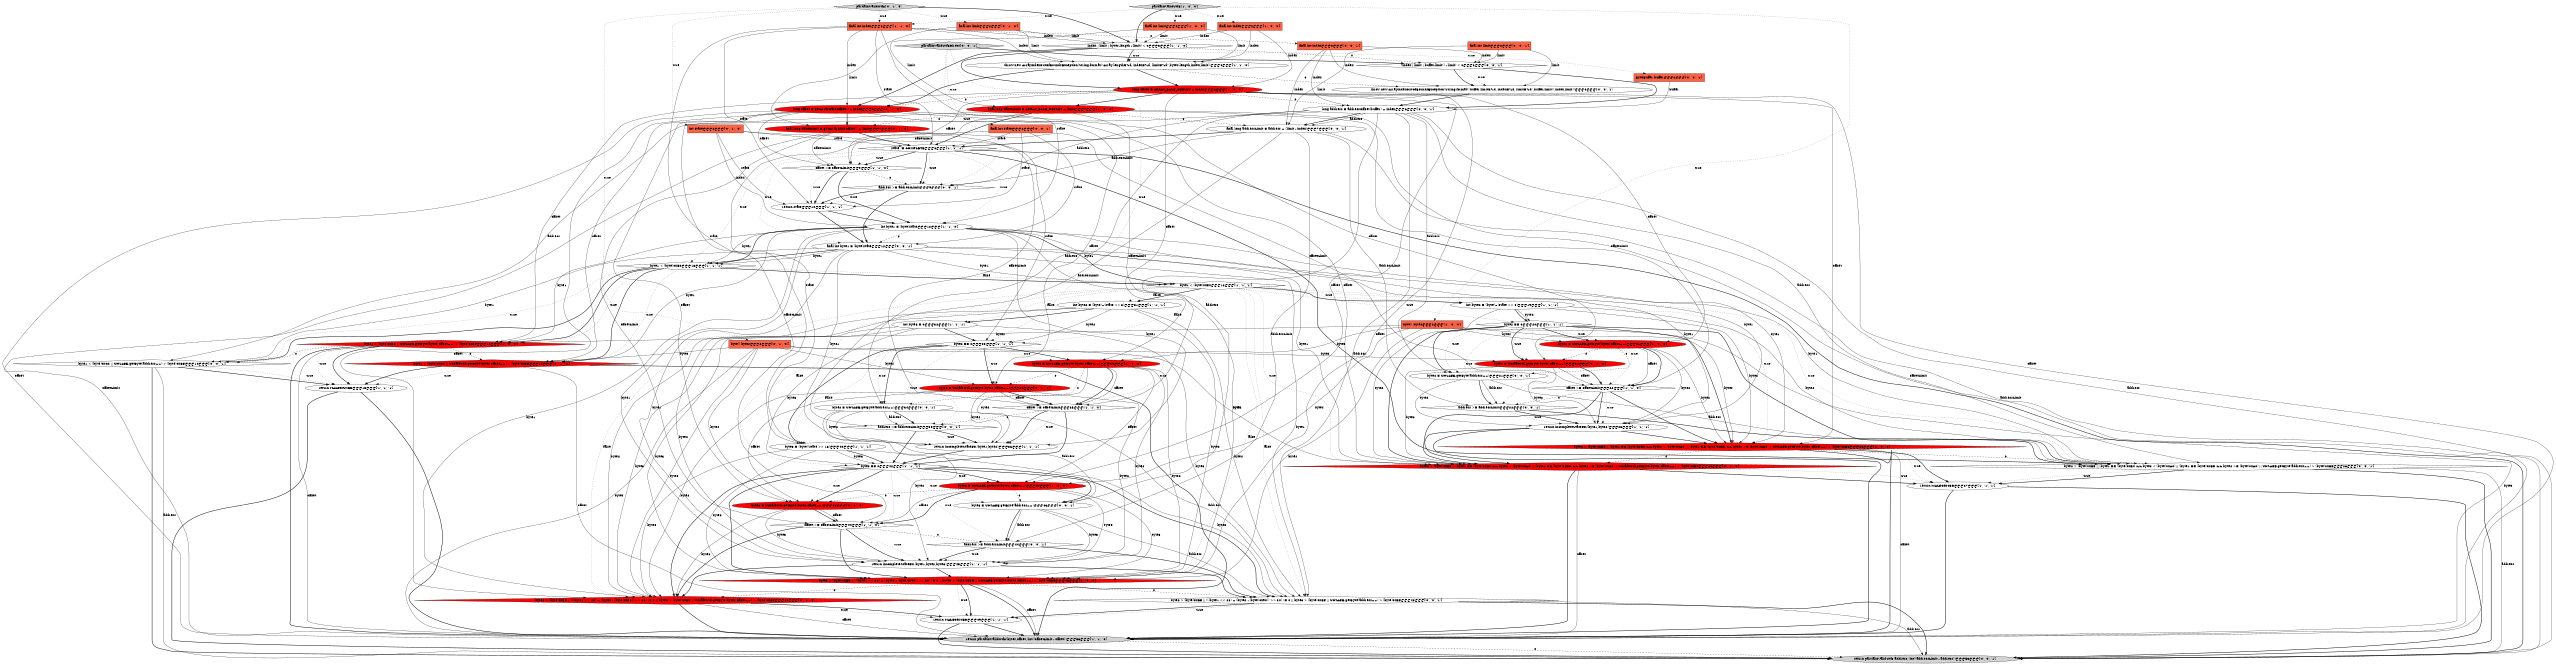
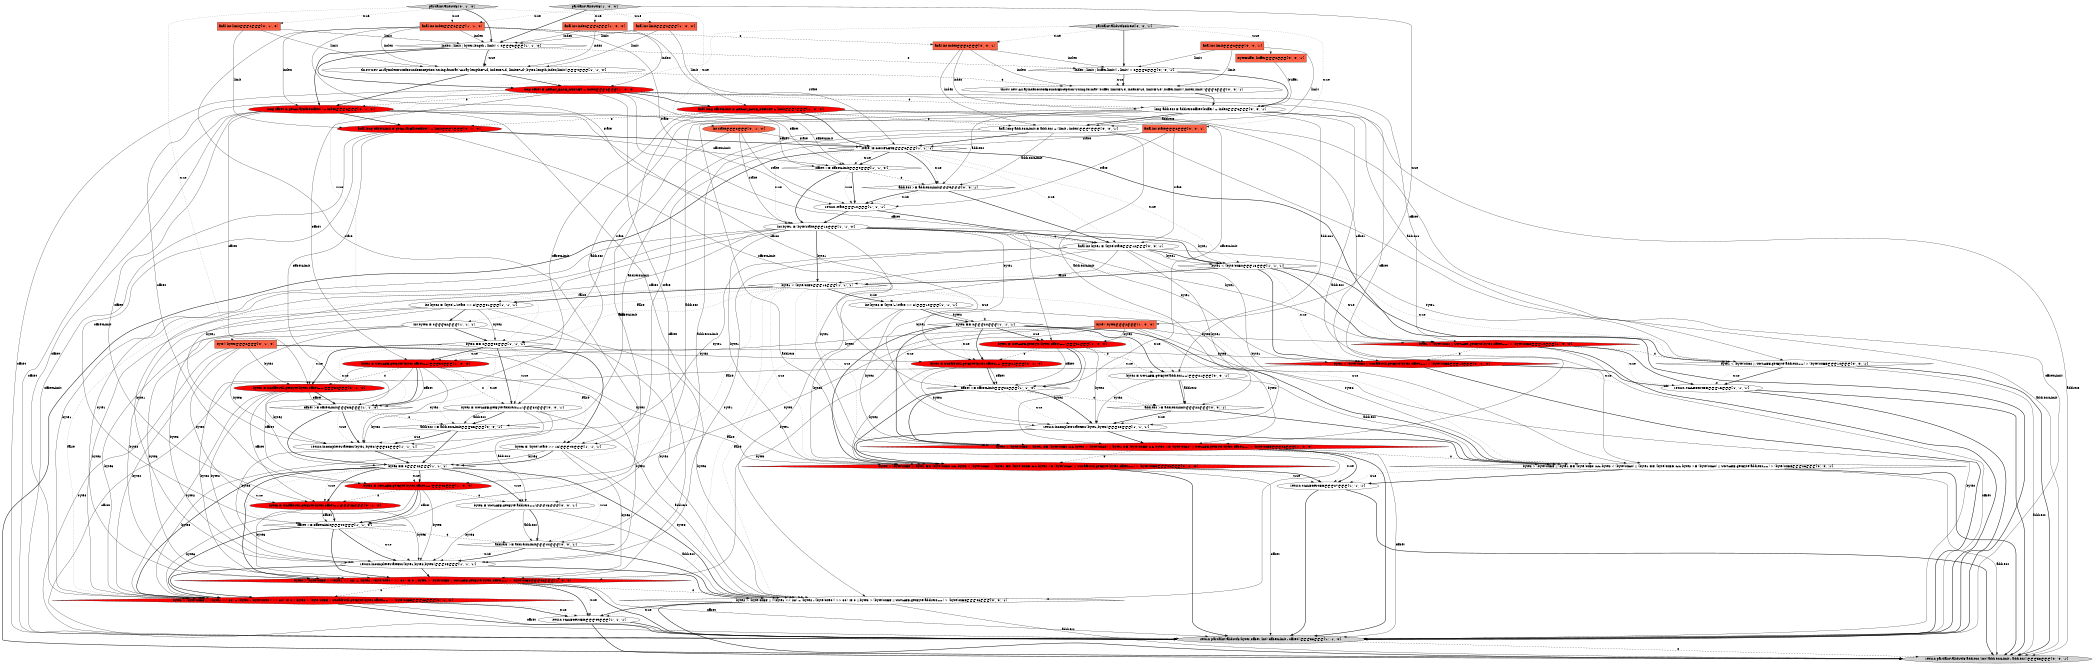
  digraph {
    node [fillcolor=white shape=ellipse style=filled]
    edge [style=solid]
    n1 [fillcolor=red label="byte2 > (byte)0xBF || (byte1 == (byte)0xE0 && byte2 < (byte)0xA0) || (byte1 == (byte)0xED && byte2 >= (byte)0xA0) || UNSAFE.getByte(bytes,offset++) > (byte)0xBF@@@26@@@['1', '0', '0']" shape=diamond]
    n2 [label="byte2 > (byte)0xBF || (byte1 == (byte)0xE0 && byte2 < (byte)0xA0) || (byte1 == (byte)0xED && byte2 >= (byte)0xA0) || UNSAFE.getByte(address++) > (byte)0xBF@@@26@@@['0', '0', '1']" shape=diamond]
    n3 [fillcolor=red label="byte2 > (byte)0xBF || (byte1 == (byte)0xE0 && byte2 < (byte)0xA0) || (byte1 == (byte)0xED && byte2 >= (byte)0xA0) || UnsafeUtil.getByte(bytes,offset++) > (byte)0xBF@@@26@@@['0', '1', '0']" shape=diamond]
    n4 [label="return MALFORMED@@@27@@@['1', '1', '1']"]
    n5 [fillcolor=lightgray label="return partialIsValidUtf8(bytes,offset,(int)(offsetLimit - offset))@@@53@@@['1', '1', '0']"]
    n6 [fillcolor=lightgray label="return partialIsValidUtf8(address,(int)(addressLimit - address))@@@53@@@['0', '0', '1']"]
    n7 [label="return MALFORMED@@@49@@@['1', '1', '1']"]
    n8 [fillcolor=red label="byte2 = UNSAFE.getByte(bytes,offset++)@@@21@@@['1', '0', '0']"]
    n9 [label="byte2 = UNSAFE.getByte(address++)@@@21@@@['0', '0', '1']"]
    n10 [label="return incompleteStateFor(byte1,byte2)@@@23@@@['1', '1', '1']"]
    n11 [label="offset >= offsetLimit@@@22@@@['1', '1', '0']" shape=diamond]
    n12 [fillcolor=red label="byte2 = UnsafeUtil.getByte(bytes,offset++)@@@21@@@['0', '1', '0']"]
    n13 [label="address >= addressLimit@@@22@@@['0', '0', '1']" shape=diamond]
    n14 [label="address >= addressLimit@@@44@@@['0', '0', '1']" shape=diamond]
    n15 [label="byte2 > (byte)0xBF || (((byte1 << 28) + (byte2 - (byte)0x90)) >> 30) != 0 || byte3 > (byte)0xBF || UNSAFE.getByte(address++) > (byte)0xBF@@@48@@@['0', '0', '1']" shape=diamond]
    n16 [label="return incompleteStateFor(byte1,byte2,byte3)@@@45@@@['1', '1', '1']"]
    n17 [fillcolor=red label="byte2 > (byte)0xBF || (((byte1 << 28) + (byte2 - (byte)0x90)) >> 30) != 0 || byte3 > (byte)0xBF || UNSAFE.getByte(bytes,offset++) > (byte)0xBF@@@48@@@['1', '0', '0']" shape=diamond]
    n18 [fillcolor=red label="byte2 > (byte)0xBF || (((byte1 << 28) + (byte2 - (byte)0x90)) >> 30) != 0 || byte3 > (byte)0xBF || UnsafeUtil.getByte(bytes,offset++) > (byte)0xBF@@@48@@@['0', '1', '0']" shape=diamond]
    n19 [label="byte2 == 0@@@33@@@['1', '1', '1']" shape=diamond]
    n20 [fillcolor=red label="byte2 = UnsafeUtil.getByte(bytes,offset++)@@@34@@@['0', '1', '0']"]
    n21 [label="offset >= offsetLimit@@@35@@@['1', '1', '0']" shape=diamond]
    n22 [label="byte3 = (byte)(state >> 16)@@@40@@@['1', '1', '1']"]
    n23 [label="address >= addressLimit@@@35@@@['0', '0', '1']" shape=diamond]
    n24 [fillcolor=red label="byte2 = UNSAFE.getByte(bytes,offset++)@@@34@@@['1', '0', '0']"]
    n25 [label="byte2 = UNSAFE.getByte(address++)@@@34@@@['0', '0', '1']"]
    n26 [label="return incompleteStateFor(byte1,byte2)@@@36@@@['1', '1', '1']"]
    n27 [fillcolor=red label="byte3 = UnsafeUtil.getByte(bytes,offset++)@@@43@@@['0', '1', '0']"]
    n28 [label="byte3 == 0@@@42@@@['1', '1', '1']" shape=diamond]
    n29 [fillcolor=red label="byte3 = UNSAFE.getByte(bytes,offset++)@@@43@@@['1', '0', '0']"]
    n30 [label="byte3 = UNSAFE.getByte(address++)@@@43@@@['0', '0', '1']"]
    n31 [label="int byte1 = (byte)state@@@12@@@['1', '1', '0']"]
    n32 [fillcolor=red label="byte1 < (byte)0xC2 || UNSAFE.getByte(bytes,offset++) > (byte)0xBF@@@14@@@['1', '0', '0']" shape=diamond]
    n33 [label="byte1 < (byte)0xF0@@@18@@@['1', '1', '1']" shape=diamond]
    n34 [label="final int byte1 = (byte)state@@@12@@@['0', '0', '1']"]
    n35 [label="byte1 < (byte)0xE0@@@13@@@['1', '1', '1']" shape=diamond]
    n36 [fillcolor=red label="byte1 < (byte)0xC2 || UnsafeUtil.getByte(bytes,offset++) > (byte)0xBF@@@14@@@['0', '1', '0']" shape=diamond]
    n37 [label="byte1 < (byte)0xC2 || UNSAFE.getByte(address++) > (byte)0xBF@@@14@@@['0', '0', '1']" shape=diamond]
    n38 [label="return MALFORMED@@@15@@@['1', '1', '1']"]
    n39 [label="int byte3 = 0@@@32@@@['1', '1', '1']"]
    n40 [label="byte2 == 0@@@20@@@['1', '1', '1']" shape=diamond]
    n41 [label="int byte2 = (byte)~(state >> 8)@@@31@@@['1', '1', '1']"]
    n42 [label="int byte2 = (byte)~(state >> 8)@@@19@@@['1', '1', '1']"]
    n43 [fillcolor=tomato label="final int limit@@@2@@@['0', '0', '1']" shape=box]
    n44 [label="final long addressLimit = address + (limit - index)@@@7@@@['0', '0', '1']"]
    n45 [label="(index | limit | buffer.limit() - limit) < 0@@@3@@@['0', '0', '1']" shape=diamond]
    n46 [label="throw new ArrayIndexOutOfBoundsException(String.format(\"buffer limit=%d, index=%d, limit=%d\",buffer.limit(),index,limit))@@@4@@@['0', '0', '1']"]
    n47 [label="address >= addressLimit@@@9@@@['0', '0', '1']" shape=diamond]
    n48 [label="state != COMPLETE@@@8@@@['1', '1', '1']" shape=diamond]
    n49 [label="long address = addressOffset(buffer) + index@@@6@@@['0', '0', '1']"]
    n50 [fillcolor=tomato label="byte(( bytes@@@2@@@['0', '1', '0']" shape=box]
    n51 [label="offset >= offsetLimit@@@44@@@['1', '1', '0']" shape=diamond]
    n52 [label="return state@@@10@@@['1', '1', '1']"]
    n53 [label="offset >= offsetLimit@@@9@@@['1', '1', '0']" shape=diamond]
    n54 [fillcolor=tomato label="ByteBuffer buffer@@@2@@@['0', '0', '1']" shape=box]
    n55 [fillcolor=red label="final long offsetLimit = getArrayBaseOffset() + limit@@@7@@@['0', '1', '0']"]
    n56 [fillcolor=tomato label="final int index@@@2@@@['1', '1', '0']" shape=box]
    n57 [label="(index | limit | bytes.length - limit) < 0@@@3@@@['1', '1', '0']" shape=diamond]
    n58 [label="throw new ArrayIndexOutOfBoundsException(String.format(\"Array length=%d, index=%d, limit=%d\",bytes.length,index,limit))@@@4@@@['1', '1', '0']"]
    n59 [fillcolor=red label="long offset = getArrayBaseOffset() + index@@@6@@@['0', '1', '0']"]
    n60 [fillcolor=tomato label="final int index@@@2@@@['0', '0', '1']" shape=box]
    n61 [fillcolor=red label="long offset = ARRAY_BASE_OFFSET + index@@@6@@@['1', '0', '0']"]
    n62 [fillcolor=red label="final long offsetLimit = ARRAY_BASE_OFFSET + limit@@@7@@@['1', '0', '0']"]
    n63 [fillcolor=lightgray label="partialIsValidUtf8Direct['0', '0', '1']" shape=diamond]
    n64 [fillcolor=tomato label="final int state@@@2@@@['0', '0', '1']" shape=box]
    n65 [fillcolor=tomato label="final int index@@@2@@@['1', '0', '0']" shape=box]
    n66 [fillcolor=tomato label="byte(( bytes@@@2@@@['1', '0', '0']" shape=box]
    n67 [fillcolor=lightgray label="partialIsValidUtf8['1', '0', '0']" shape=diamond]
    n68 [fillcolor=tomato label="final int limit@@@2@@@['1', '0', '0']" shape=box]
-   n69 [fillcolor=tomato label="int state@@@2@@@['0', '1', '0']" shape=box]
+   n69 [fillcolor=tomato label="int state@@@2@@@['0', '1', '0']"]
    n70 [fillcolor=lightgray label="partialIsValidUtf8['0', '1', '0']" shape=diamond]
    n71 [fillcolor=tomato label="final int limit@@@2@@@['0', '1', '0']" shape=box]
    n1 -> n2 [label=0 style=dashed]
    n1 -> n3 [label=0 style=dashed]
    n1 -> n4 [label=true style=dotted]
    n1 -> n4 [style=bold]
    n1 -> n5 [label=offset]
    n1 -> n5 [style=bold]
    n2 -> n4 [label=true style=dotted]
    n2 -> n4 [style=bold]
    n2 -> n6 [label=address]
    n2 -> n6 [style=bold]
    n3 -> n4 [label=true style=dotted]
    n3 -> n4 [style=bold]
    n3 -> n5 [label=offset]
    n3 -> n5 [style=bold]
    n4 -> n5 [style=bold]
    n4 -> n6 [style=bold]
    n5 -> n6 [label=0 style=dashed]
    n7 -> n5 [style=bold]
    n7 -> n6 [style=bold]
    n8 -> n1 [label=byte2]
    n8 -> n9 [label=0 style=dashed]
    n8 -> n10 [label=byte2]
    n8 -> n11 [style=bold]
    n8 -> n11 [label=offset]
    n8 -> n12 [label=0 style=dashed]
    n9 -> n2 [label=address]
    n9 -> n10 [label=byte2]
    n9 -> n13 [style=bold]
    n9 -> n13 [label=address]
    n10 -> n1 [style=bold]
    n10 -> n2 [style=bold]
    n10 -> n3 [style=bold]
    n11 -> n1 [style=bold]
    n11 -> n3 [style=bold]
    n11 -> n10 [label=true style=dotted]
    n11 -> n10 [style=bold]
    n11 -> n13 [label=0 style=dashed]
    n12 -> n3 [label=byte2]
    n12 -> n10 [label=byte2]
    n12 -> n11 [style=bold]
    n12 -> n11 [label=offset]
    n13 -> n2 [style=bold]
    n13 -> n10 [style=bold]
    n13 -> n10 [label=true style=dotted]
    n14 -> n15 [style=bold]
    n14 -> n16 [label=true style=dotted]
    n14 -> n16 [style=bold]
    n15 -> n6 [label=address]
    n15 -> n6 [style=bold]
    n15 -> n7 [style=bold]
    n15 -> n7 [label=true style=dotted]
    n16 -> n15 [style=bold]
    n16 -> n17 [style=bold]
    n16 -> n18 [style=bold]
    n17 -> n5 [style=bold]
    n17 -> n5 [label=offset]
    n17 -> n7 [label=true style=dotted]
    n17 -> n7 [style=bold]
    n17 -> n15 [label=0 style=dashed]
    n17 -> n18 [label=0 style=dashed]
    n18 -> n5 [style=bold]
    n18 -> n5 [label=offset]
    n18 -> n7 [label=true style=dotted]
    n18 -> n7 [style=bold]
    n19 -> n20 [label=true style=dotted]
    n19 -> n20 [style=bold]
    n19 -> n21 [label=true style=dotted]
    n19 -> n22 [label=false style=dotted]
    n19 -> n22 [style=bold]
    n19 -> n23 [label=true style=dotted]
    n19 -> n24 [style=bold]
    n19 -> n24 [label=true style=dotted]
    n19 -> n25 [label=true style=dotted]
    n19 -> n25 [style=bold]
    n20 -> n16 [label=byte2]
    n20 -> n18 [label=byte2]
    n20 -> n21 [style=bold]
    n20 -> n21 [label=offset]
    n20 -> n26 [label=byte2]
    n20 -> n27 [label=offset]
    n21 -> n23 [label=0 style=dashed]
    n21 -> n26 [style=bold]
    n21 -> n26 [label=true style=dotted]
    n21 -> n28 [style=bold]
    n22 -> n15 [label=byte3]
    n22 -> n17 [label=byte3]
    n22 -> n18 [label=byte3]
    n22 -> n28 [label=byte3]
    n22 -> n28 [style=bold]
    n23 -> n26 [style=bold]
    n23 -> n26 [label=true style=dotted]
    n23 -> n28 [style=bold]
    n24 -> n16 [label=byte2]
    n24 -> n17 [label=byte2]
    n24 -> n20 [label=0 style=dashed]
    n24 -> n21 [style=bold]
    n24 -> n21 [label=offset]
    n24 -> n25 [label=0 style=dashed]
    n24 -> n26 [label=byte2]
    n24 -> n29 [label=offset]
    n25 -> n15 [label=address]
    n25 -> n16 [label=byte2]
    n25 -> n23 [style=bold]
    n25 -> n23 [label=address]
    n25 -> n26 [label=byte2]
    n25 -> n30 [label=address]
    n26 -> n28 [style=bold]
    n27 -> n16 [label=byte3]
    n27 -> n18 [label=byte3]
    n27 -> n51 [style=bold]
    n27 -> n51 [label=offset]
    n28 -> n14 [label=true style=dotted]
    n28 -> n15 [style=bold]
    n28 -> n17 [style=bold]
    n28 -> n18 [style=bold]
    n28 -> n27 [label=true style=dotted]
    n28 -> n27 [style=bold]
    n28 -> n29 [label=true style=dotted]
    n28 -> n29 [style=bold]
    n28 -> n30 [style=bold]
    n28 -> n30 [label=true style=dotted]
    n28 -> n51 [label=true style=dotted]
    n29 -> n16 [label=byte3]
    n29 -> n17 [label=byte3]
    n29 -> n27 [label=0 style=dashed]
    n29 -> n30 [label=0 style=dashed]
    n29 -> n51 [style=bold]
    n29 -> n51 [label=offset]
    n30 -> n14 [label=address]
    n30 -> n14 [style=bold]
    n30 -> n15 [label=address]
    n30 -> n16 [label=byte3]
    n31 -> n1 [label=byte1]
    n31 -> n3 [label=byte1]
    n31 -> n10 [label=byte1]
    n31 -> n16 [label=byte1]
    n31 -> n17 [label=byte1]
    n31 -> n18 [label=byte1]
    n31 -> n26 [label=byte1]
    n31 -> n32 [label=byte1]
    n31 -> n33 [label=byte1 style=bold]
    n31 -> n34 [label=0 style=dashed]
    n31 -> n35 [style=bold]
    n31 -> n35 [label=byte1]
    n31 -> n36 [label=byte1]
    n32 -> n5 [label=offset]
    n32 -> n5 [style=bold]
    n32 -> n36 [label=0 style=dashed]
    n32 -> n37 [label=0 style=dashed]
    n32 -> n38 [label=true style=dotted]
    n32 -> n38 [style=bold]
    n33 -> n1 [label=true style=dotted]
    n33 -> n2 [label=true style=dotted]
    n33 -> n3 [label=true style=dotted]
    n33 -> n15 [label=false style=dotted]
    n33 -> n17 [label=false style=dotted]
    n33 -> n18 [label=false style=dotted]
    n33 -> n19 [label=false style=dotted]
    n33 -> n28 [label=false style=dotted]
    n33 -> n39 [label=false style=dotted]
    n33 -> n40 [label=true style=dotted]
    n33 -> n41 [style=bold]
    n33 -> n41 [label=false style=dotted]
    n33 -> n42 [label=true style=dotted]
    n33 -> n42 [style=bold]
    n34 -> n2 [label=byte1]
    n34 -> n10 [label=byte1]
    n34 -> n15 [label=byte1]
    n34 -> n16 [label=byte1]
    n34 -> n26 [label=byte1]
    n34 -> n33 [label=byte1]
    n34 -> n35 [label=byte1]
    n34 -> n35 [style=bold]
    n34 -> n37 [label=byte1]
    n35 -> n32 [style=bold]
    n35 -> n32 [label=true style=dotted]
    n35 -> n33 [label=false style=dotted]
    n35 -> n33 [style=bold]
    n35 -> n36 [style=bold]
    n35 -> n36 [label=true style=dotted]
    n35 -> n37 [style=bold]
    n35 -> n37 [label=true style=dotted]
    n36 -> n5 [style=bold]
    n36 -> n5 [label=offset]
    n36 -> n38 [label=true style=dotted]
    n36 -> n38 [style=bold]
    n37 -> n6 [label=address]
    n37 -> n6 [style=bold]
    n37 -> n38 [style=bold]
    n37 -> n38 [label=true style=dotted]
    n38 -> n5 [style=bold]
    n38 -> n6 [style=bold]
    n39 -> n15 [label=byte3]
    n39 -> n17 [label=byte3]
    n39 -> n18 [label=byte3]
    n39 -> n19 [style=bold]
    n39 -> n28 [label=byte3]
    n40 -> n1 [style=bold]
    n40 -> n2 [style=bold]
    n40 -> n3 [style=bold]
    n40 -> n8 [style=bold]
    n40 -> n8 [label=true style=dotted]
    n40 -> n9 [style=bold]
    n40 -> n9 [label=true style=dotted]
    n40 -> n11 [label=true style=dotted]
    n40 -> n12 [label=true style=dotted]
    n40 -> n12 [style=bold]
    n40 -> n13 [label=true style=dotted]
    n41 -> n15 [label=byte2]
    n41 -> n16 [label=byte2]
    n41 -> n17 [label=byte2]
    n41 -> n18 [label=byte2]
    n41 -> n19 [label=byte2]
    n41 -> n39 [style=bold]
    n42 -> n1 [label=byte2]
    n42 -> n2 [label=byte2]
    n42 -> n3 [label=byte2]
    n42 -> n40 [label=byte2]
    n42 -> n40 [style=bold]
    n43 -> n44 [label=limit]
    n43 -> n45 [label=limit]
    n43 -> n46 [label=limit]
    n44 -> n6 [label=addressLimit]
    n44 -> n13 [label=addressLimit]
    n44 -> n14 [label=addressLimit]
    n44 -> n23 [label=addressLimit]
    n44 -> n47 [label=addressLimit]
    n44 -> n48 [style=bold]
    n45 -> n46 [label=true style=dotted]
    n45 -> n46 [style=bold]
    n45 -> n49 [style=bold]
    n46 -> n49 [style=bold]
    n47 -> n34 [style=bold]
    n47 -> n52 [label=true style=dotted]
    n47 -> n52 [style=bold]
    n48 -> n5 [style=bold]
    n48 -> n6 [style=bold]
    n48 -> n31 [label=true style=dotted]
    n48 -> n34 [label=true style=dotted]
    n48 -> n35 [label=true style=dotted]
    n48 -> n47 [style=bold]
    n48 -> n47 [label=true style=dotted]
    n48 -> n53 [style=bold]
    n48 -> n53 [label=true style=dotted]
    n49 -> n2 [label=address]
    n49 -> n6 [label=address]
    n49 -> n9 [label=address]
    n49 -> n15 [label=address]
    n49 -> n25 [label=address]
    n49 -> n30 [label=address]
    n49 -> n37 [label=address]
    n49 -> n44 [style=bold]
    n49 -> n44 [label=address]
    n49 -> n47 [label=address]
    n50 -> n3 [label=bytes]
    n50 -> n5 [label=bytes]
    n50 -> n12 [label=bytes]
    n50 -> n18 [label=bytes]
    n50 -> n20 [label=bytes]
    n50 -> n27 [label=bytes]
    n50 -> n36 [label=bytes]
    n51 -> n14 [label=0 style=dashed]
    n51 -> n16 [style=bold]
    n51 -> n16 [label=true style=dotted]
    n51 -> n17 [style=bold]
    n51 -> n18 [style=bold]
    n52 -> n31 [style=bold]
    n52 -> n34 [style=bold]
    n53 -> n31 [style=bold]
    n53 -> n47 [label=0 style=dashed]
    n53 -> n52 [style=bold]
    n53 -> n52 [label=true style=dotted]
    n54 -> n49 [label=buffer]
    n55 -> n5 [label=offsetLimit]
    n55 -> n11 [label=offsetLimit]
    n55 -> n21 [label=offsetLimit]
    n55 -> n48 [style=bold]
    n55 -> n51 [label=offsetLimit]
    n55 -> n53 [label=offsetLimit]
    n56 -> n22 [label=state]
    n56 -> n31 [label=state]
    n56 -> n48 [label=state]
    n56 -> n52 [label=state]
    n56 -> n57 [label=index]
    n56 -> n58 [label=index]
    n56 -> n59 [label=index]
    n56 -> n60 [label=0 style=dashed]
    n57 -> n45 [label=0 style=dashed]
    n57 -> n58 [style=bold]
    n57 -> n58 [label=true style=dotted]
    n57 -> n59 [style=bold]
    n57 -> n61 [style=bold]
    n58 -> n46 [label=0 style=dashed]
    n58 -> n59 [style=bold]
    n58 -> n61 [style=bold]
    n59 -> n3 [label=offset]
    n59 -> n5 [label=offset]
    n59 -> n12 [label=offset]
    n59 -> n18 [label=offset]
    n59 -> n20 [label=offset]
    n59 -> n27 [label=offset]
    n59 -> n36 [label=offset]
    n59 -> n53 [label=offset]
    n59 -> n55 [style=bold]
    n60 -> n44 [label=index]
    n60 -> n45 [label=index]
    n60 -> n46 [label=index]
    n60 -> n49 [label=index]
    n61 -> n1 [label=offset]
    n61 -> n5 [label=offset]
    n61 -> n8 [label=offset]
    n61 -> n17 [label=offset]
    n61 -> n24 [label=offset]
    n61 -> n29 [label=offset]
    n61 -> n32 [label=offset]
    n61 -> n49 [label=0 style=dashed]
    n61 -> n53 [label=offset]
    n61 -> n59 [label=0 style=dashed]
    n61 -> n62 [style=bold]
    n62 -> n5 [label=offsetLimit]
    n62 -> n11 [label=offsetLimit]
    n62 -> n21 [label=offsetLimit]
    n62 -> n44 [label=0 style=dashed]
    n62 -> n48 [style=bold]
    n62 -> n51 [label=offsetLimit]
    n62 -> n53 [label=offsetLimit]
    n62 -> n55 [label=0 style=dashed]
    n63 -> n19 [label=true style=dotted]
    n63 -> n45 [style=bold]
    n63 -> n54 [label=true style=dotted]
-   n63 -> n47 [label=true style=dotted]
+   n63 -> n60 [label=true style=dotted]
    n63 -> n64 [label=true style=dotted]
    n64 -> n22 [label=state]
    n64 -> n34 [label=state]
    n64 -> n48 [label=state]
    n64 -> n52 [label=state]
    n65 -> n57 [label=index]
    n65 -> n58 [label=index]
    n65 -> n61 [label=index]
    n66 -> n1 [label=bytes]
    n66 -> n5 [label=bytes]
    n66 -> n8 [label=bytes]
    n66 -> n17 [label=bytes]
    n66 -> n24 [label=bytes]
    n66 -> n29 [label=bytes]
    n66 -> n32 [label=bytes]
    n67 -> n56 [label=true style=dotted]
    n67 -> n57 [style=bold]
    n67 -> n65 [label=true style=dotted]
-   n67 -> n66 [label=true style=dotted]
+   n67 -> n66 [label=true]
    n67 -> n68 [label=true style=dotted]
    n68 -> n57 [label=limit]
    n68 -> n58 [label=limit]
    n68 -> n62 [label=limit]
    n69 -> n19 [label=state]
-   n69 -> n31 [label=index]
+   n69 -> n31 [label=state]
    n69 -> n48 [label=state]
    n69 -> n52 [label=state]
    n70 -> n50 [label=true style=dotted]
    n70 -> n56 [label=true style=dotted]
    n70 -> n57 [style=bold]
    n70 -> n69 [label=true style=dotted]
    n70 -> n71 [label=true style=dotted]
    n71 -> n55 [label=limit]
    n71 -> n57 [label=limit]
    n71 -> n58 [label=limit]
  }
